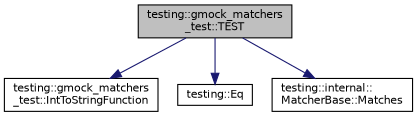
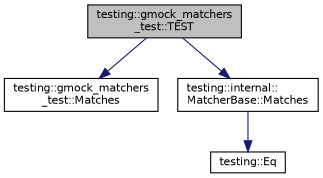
  digraph {
    rankdir=TB
    node [color=black fillcolor=white fontname=Helvetica fontsize=10 shape=record style=filled]
    edge [color=midnightblue fontname=Helvetica fontsize=10 labelfontname=Helvetica labelfontsize=10 style=solid]
    n1 [fillcolor=grey75 fontcolor=black height=0.2 label="testing::gmock_matchers\l_test::TEST" width=0.4]
-   n2 [height=0.2 label="testing::gmock_matchers\l_test::IntToStringFunction" width=0.4]
+   n2 [height=0.2 label="testing::gmock_matchers\l_test::Matches" width=0.4]
    n3 [height=0.2 label="testing::Eq" width=0.4]
    n4 [height=0.2 label="testing::internal::\lMatcherBase::Matches" width=0.4]
    n1 -> n2
-   n1 -> n3
+   n4 -> n3
    n1 -> n4
  }
